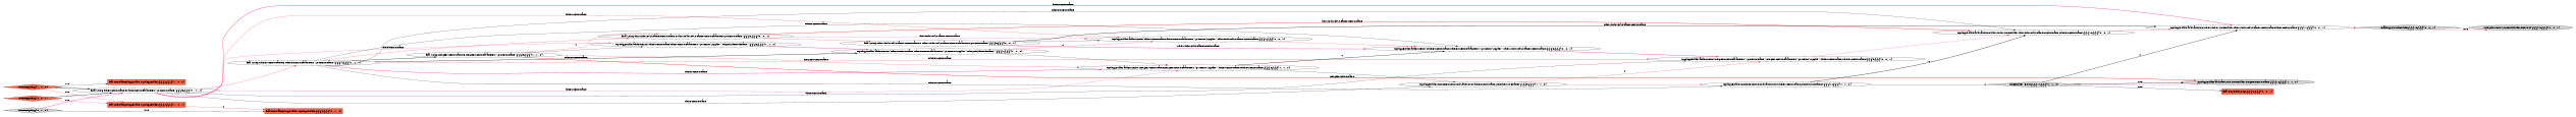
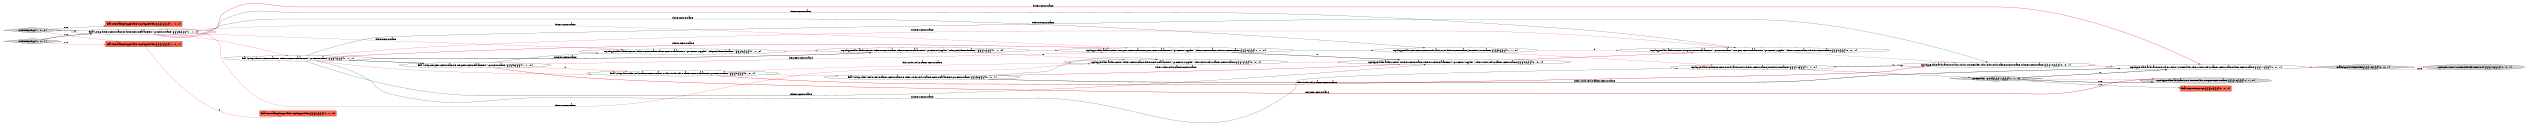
  digraph {
    rankdir=LR
    node [fillcolor=white shape=ellipse style=filled]
    edge [color=black style=solid]
    n1 [label="final String mergeProcessorName = mergeProcessorParameters().processorName()@@@5@@@['1', '1', '0']"]
    n2 [label="topologyBuilder.addProcessor(mergeProcessorName,mergeProcessorParameters().processorSupplier(),thisProcessorName,otherProcessorName)@@@8@@@['1', '1', '0']"]
    n3 [fillcolor=lightgray label="topologyBuilder.addStateStore(storeBuilder,mergeProcessorName)@@@12@@@['1', '1', '0']"]
    n4 [label="topologyBuilder.addProcessor(thisProcessorName,thisProcessorParameters().processorSupplier(),thisJoinSideNodeName())@@@6@@@['1', '1', '0']"]
    n5 [label="final String thisWindowedStreamProcessorName = thisWindowedStreamProcessorParameters.processorName()@@@5@@@['0', '0', '1']"]
    n6 [label="topologyBuilder.addProcessor(otherProcessorName,otherProcessorParameters().processorSupplier(),otherWindowedStreamProcessorName)@@@8@@@['0', '0', '1']"]
    n7 [label="topologyBuilder.connectProcessorAndStateStores(thisProcessorName,joinOtherStoreNames)@@@9@@@['1', '1', '0']"]
    n8 [label="topologyBuilder.addProcessor(otherProcessorName,otherProcessorParameters().processorSupplier(),otherJoinSideNodeName())@@@7@@@['1', '1', '0']"]
    n9 [label="final String otherWindowedStreamProcessorName = otherWindowedStreamProcessorParameters.processorName()@@@6@@@['0', '0', '1']"]
    n10 [label="topologyBuilder.addProcessor(thisProcessorName,thisProcessorParameters().processorSupplier(),thisWindowedStreamProcessorName)@@@7@@@['0', '0', '1']"]
    n11 [label="topologyBuilder.addStateStore(thisWindowStoreBuilder,thisWindowedStreamProcessorName,otherProcessorName)@@@10@@@['0', '0', '1']"]
    n12 [label="topologyBuilder.addStateStore(otherWindowStoreBuilder,otherWindowedStreamProcessorName,thisProcessorName)@@@11@@@['0', '0', '1']"]
    n13 [fillcolor=lightgray label="enableSpuriousResultFix@@@12@@@['0', '0', '1']" shape=diamond]
    n14 [label="topologyBuilder.addProcessor(mergeProcessorParameters().processorName(),mergeProcessorParameters().processorSupplier(),thisProcessorName,otherProcessorName)@@@9@@@['0', '0', '1']"]
    n15 [fillcolor=lightgray label="outerJoinWindowStoreBuilder.ifPresent(null)@@@13@@@['0', '0', '1']"]
    n16 [fillcolor=tomato label="final InternalTopologyBuilder topologyBuilder@@@2@@@['1', '0', '1']" shape=box]
    n17 [fillcolor=tomato label="final InternalTopologyBuilder topologyBuilder@@@2@@@['0', '1', '0']" shape=box]
-   n18 [fillcolor=tomato label="writeToTopology['1', '0', '0']" shape=diamond]
+   n18 [fillcolor=lightgray label="writeToTopology['1', '0', '0']" shape=diamond]
    n19 [label="final String thisProcessorName = thisProcessorParameters().processorName()@@@3@@@['1', '1', '1']"]
    n20 [fillcolor=tomato label="final InternalTopologyBuilder topologyBuilder@@@2@@@['1', '0', '0']" shape=box]
    n21 [label="final String otherProcessorName = otherProcessorParameters().processorName()@@@4@@@['1', '1', '1']"]
    n22 [label="topologyBuilder.connectProcessorAndStateStores(otherProcessorName,joinThisStoreNames)@@@10@@@['1', '1', '0']"]
    n23 [fillcolor=lightgray label="storeBuilder != null@@@11@@@['1', '1', '0']" shape=diamond]
    n24 [fillcolor=tomato label="final Properties props@@@2@@@['0', '0', '1']" shape=box]
-   n25 [fillcolor=tomato label="writeToTopology['0', '0', '1']" shape=diamond]
-   n26 [fillcolor=lightgray label="writeToTopology['0', '1', '0']" shape=diamond]
+   n25 [fillcolor=lightgray label="writeToTopology['0', '0', '1']" shape=diamond]
    n1 -> n2 [color=red label=mergeProcessorName]
    n1 -> n3 [color=red label=mergeProcessorName style=bold]
    n1 -> n4
    n1 -> n5 [color=red label=0]
    n2 -> n6 [label=0 style=bold]
    n2 -> n7
    n4 -> n8 [color=deeppink style=bold]
    n5 -> n9 [color=red]
    n5 -> n10 [color=deeppink label=thisWindowedStreamProcessorName]
    n5 -> n11 [color=red label=thisWindowedStreamProcessorName style=bold]
    n6 -> n14 [color=deeppink style=bold]
    n7 -> n14 [color=red label=0]
    n7 -> n22 [color=red]
    n8 -> n2
    n8 -> n10 [color=red label=0]
    n9 -> n6 [color=deeppink label=otherWindowedStreamProcessorName style=bold]
    n9 -> n10
    n9 -> n12 [label=otherWindowedStreamProcessorName style=bold]
    n10 -> n6 [color=red]
    n11 -> n12 [color=red]
    n12 -> n13 [color=red style=bold]
    n13 -> n15 [color=deeppink]
    n13 -> n15 [color=red label=true]
    n14 -> n11 [color=deeppink]
    n16 -> n17 [color=red label=0]
    n18 -> n16 [color=red label=true]
    n18 -> n19 [style=bold]
    n18 -> n20 [label=true]
    n19 -> n2 [color=deeppink label=thisProcessorName]
    n19 -> n4 [color=deeppink label=thisProcessorName]
    n19 -> n7 [label=thisProcessorName]
    n19 -> n10 [color=red label=thisProcessorName]
    n19 -> n12 [color=deeppink label=thisProcessorName style=bold]
    n19 -> n14 [label=thisProcessorName]
    n19 -> n21 [color=red]
    n21 -> n1 [style=bold]
    n21 -> n2 [color=deeppink label=otherProcessorName style=bold]
    n21 -> n5 [color=red]
    n21 -> n6 [label=otherProcessorName]
    n21 -> n8 [label=otherProcessorName style=bold]
    n21 -> n11 [label=otherProcessorName]
    n21 -> n14 [color=red label=otherProcessorName]
    n21 -> n22 [label=otherProcessorName]
    n22 -> n11 [label=0 style=bold]
    n22 -> n23
    n23 -> n3 [color=deeppink]
    n23 -> n3 [label=true style=bold]
    n23 -> n12 [label=0 style=bold]
    n23 -> n24 [label=true]
    n25 -> n16 [color=deeppink label=true]
    n25 -> n19 [style=bold]
-   n26 -> n17 [label=true]
-   n26 -> n19 [color=deeppink style=bold]
  }
